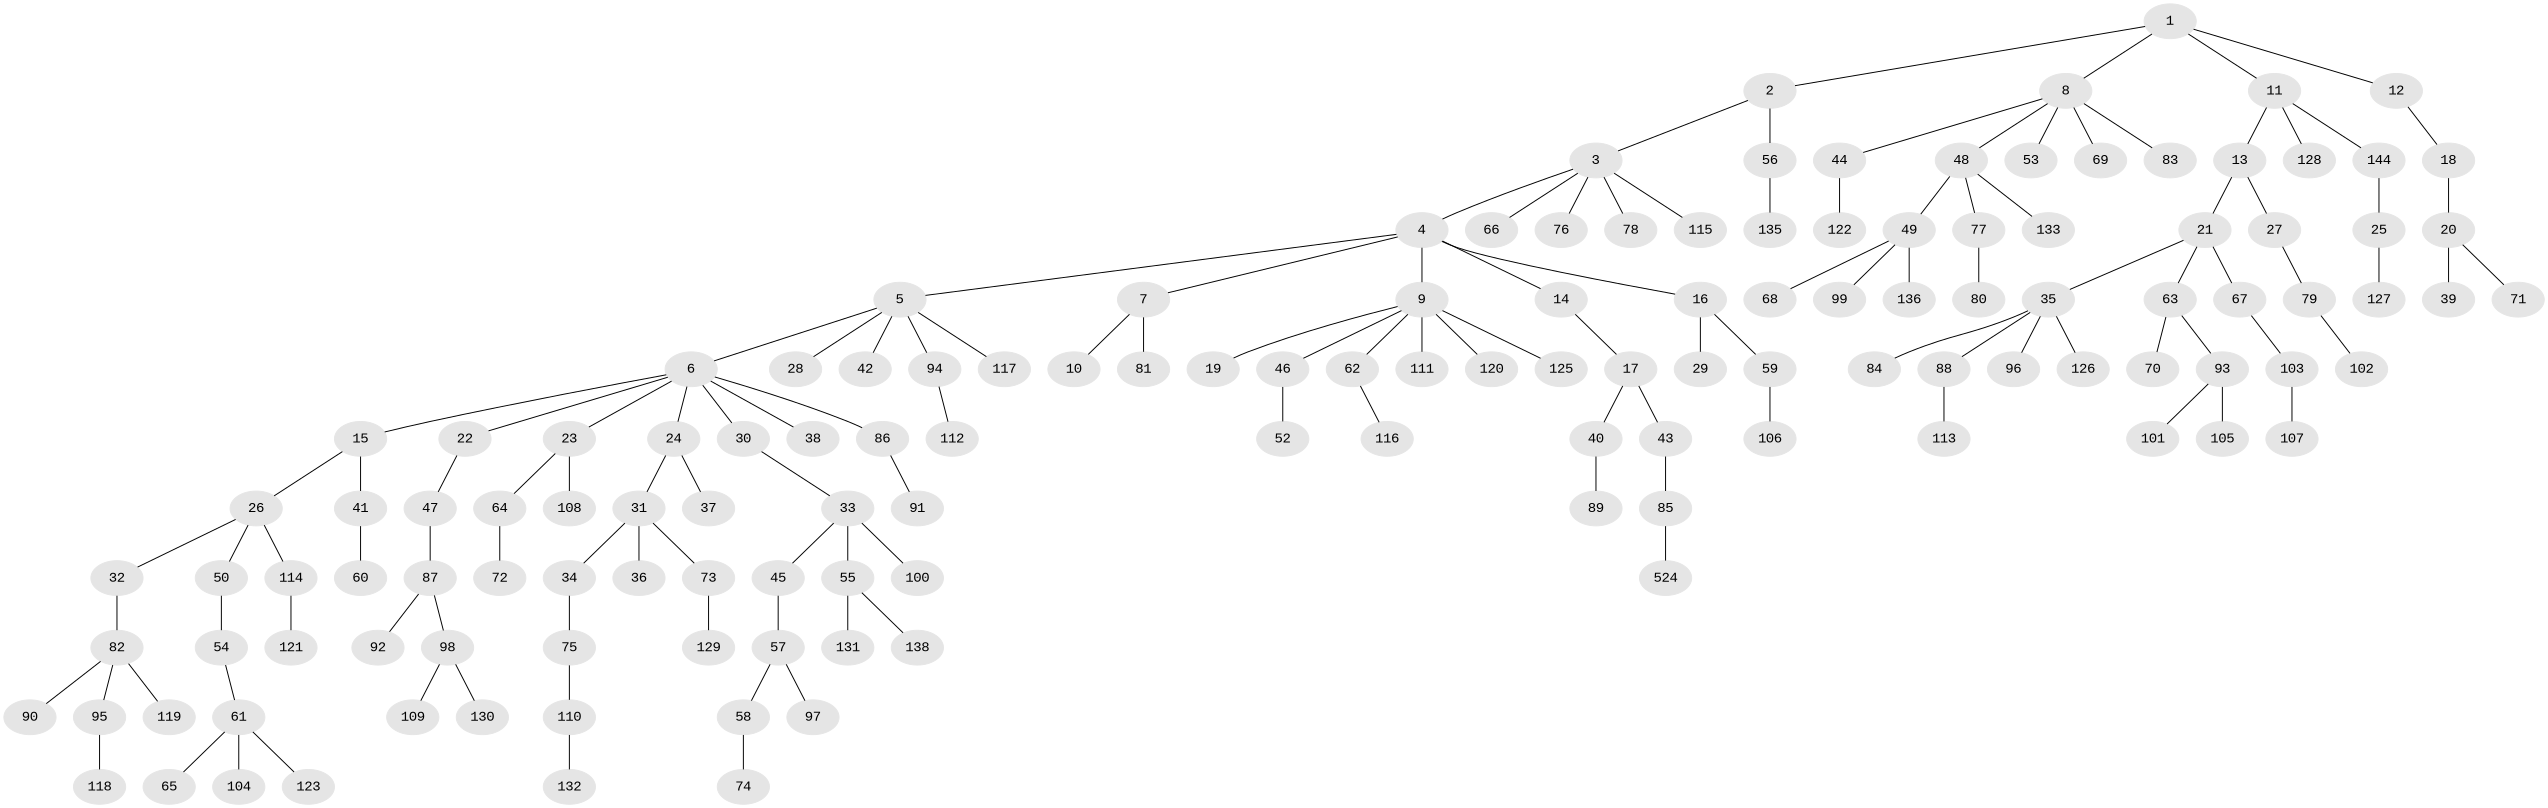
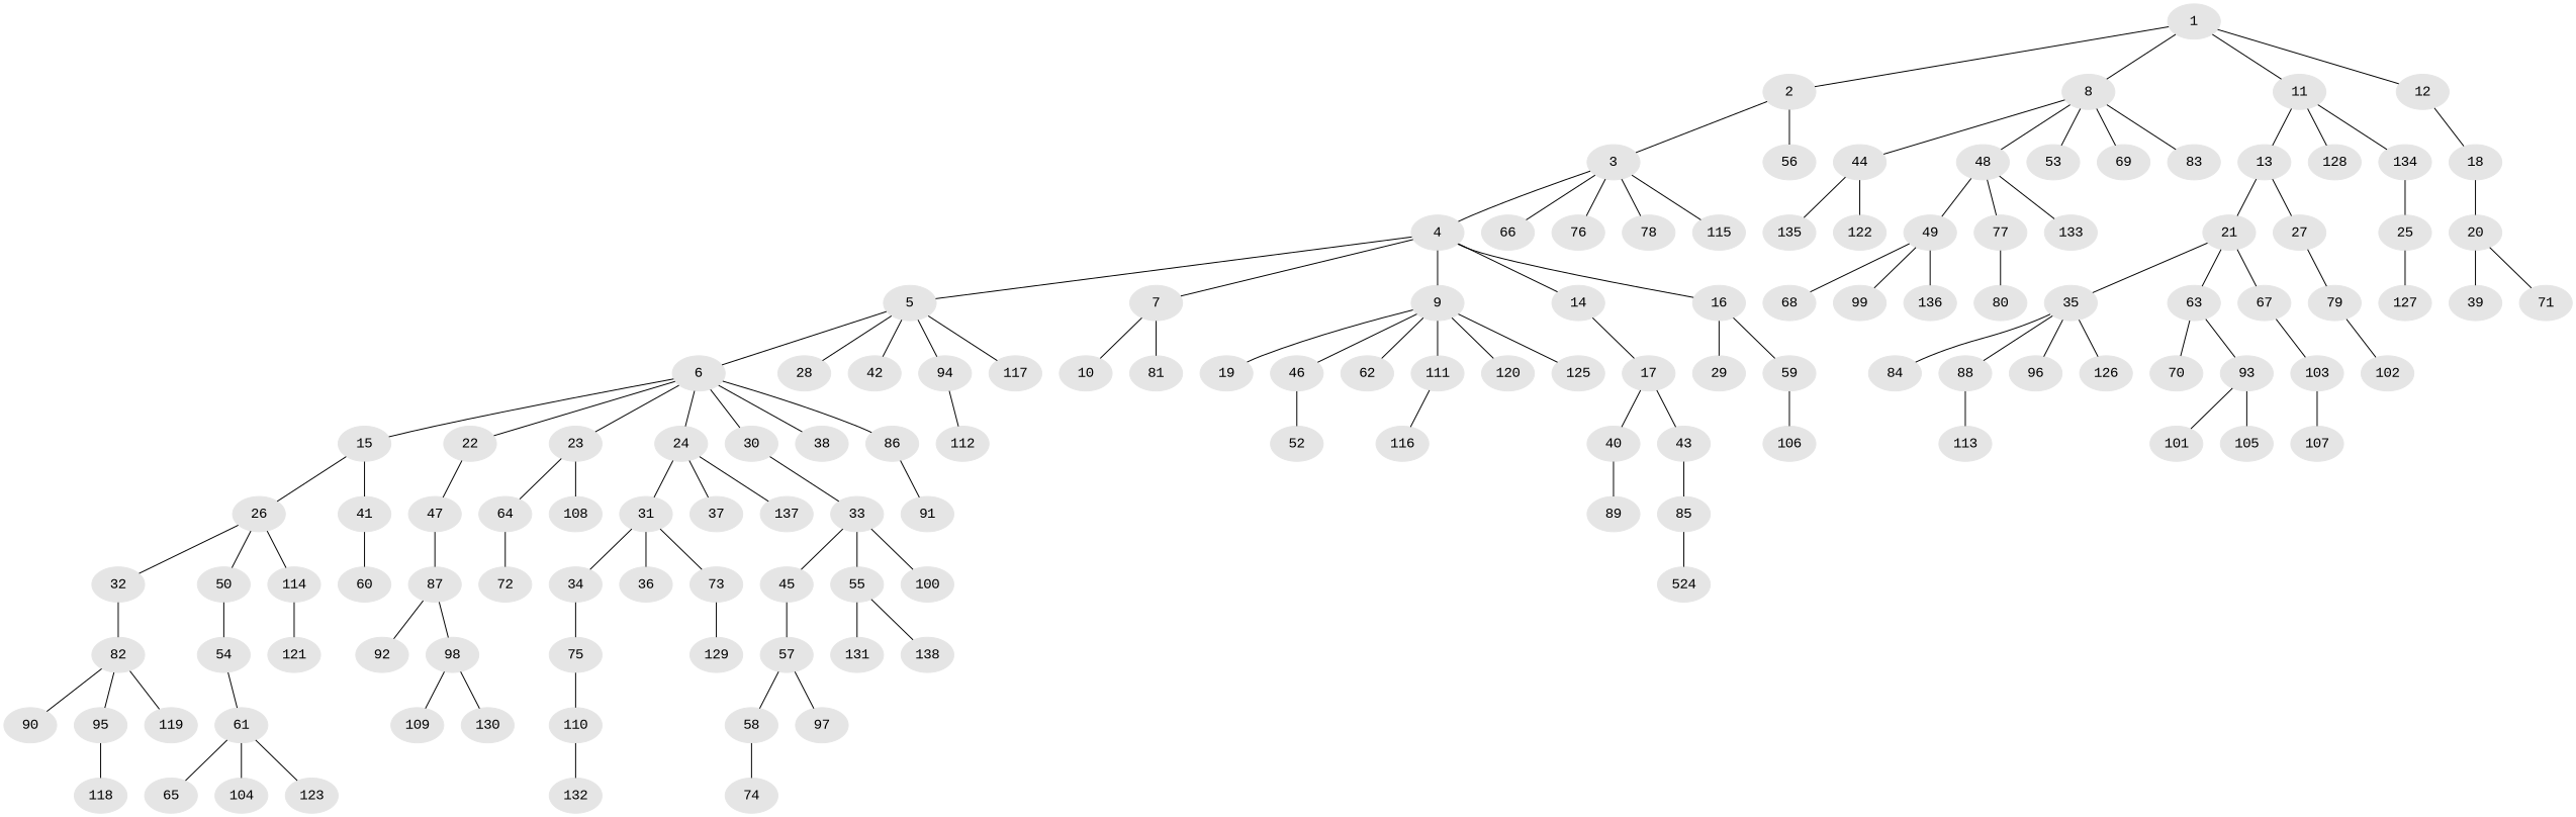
  graph {
    fontname="Liberation Mono"
    node [color=gray90 fontname="Liberation Mono" style=filled]
    edge [fontname="Liberation Mono"]
    1
    2
    8
    11
    12
    3
    56
    44
    48
    53
    69
    83
    13
    128
-   134 [label=144]
+   134
    18
    4
    66
    76
    78
    115
    135
    5
    7
    9
    14
    16
    6
    28
    42
    94
    117
    10
    81
    19
    46
    62
    111
    120
    125
    17
    29
    59
    15
    22
    23
    24
    30
    38
    86
    112
    26
    41
    47
    64
    108
    31
    37
+   137
    33
    91
    122
    49
    77
    133
    52
    116
    21
    27
    25
    20
    127
    35
    63
    67
    79
    40
    43
    32
    50
    114
    60
    106
    89
    85
    39
    71
    84
    88
    96
    126
    70
    93
    103
    87
    72
    34
    36
    73
    82
    54
    121
    102
    45
    55
    100
    75
    129
    90
    95
    119
    57
    131
    138
    110
    113
    n117 [label=524]
    58
    97
    92
    98
    68
    99
    136
    80
    61
    65
    104
    123
    74
    101
    105
    107
    132
    118
    109
    130
    1 -- 2
    1 -- 8
    1 -- 11
    1 -- 12
    2 -- 3
    2 -- 56
    8 -- 44
    8 -- 48
    8 -- 53
    8 -- 69
    8 -- 83
    11 -- 13
    11 -- 128
    11 -- 134
    12 -- 18
    3 -- 4
    3 -- 66
    3 -- 76
    3 -- 78
    3 -- 115
-   56 -- 135
+   44 -- 135
    44 -- 122
    48 -- 49
    48 -- 77
    48 -- 133
    13 -- 21
    13 -- 27
    134 -- 25
    18 -- 20
    4 -- 5
    4 -- 7
    4 -- 9
    4 -- 14
    4 -- 16
    5 -- 6
    5 -- 28
    5 -- 42
    5 -- 94
    5 -- 117
    7 -- 10
    7 -- 81
    9 -- 19
    9 -- 46
    9 -- 62
    9 -- 111
    9 -- 120
    9 -- 125
    14 -- 17
    16 -- 29
    16 -- 59
    6 -- 15
    6 -- 22
    6 -- 23
    6 -- 24
    6 -- 30
    6 -- 38
    6 -- 86
    94 -- 112
    46 -- 52
-   62 -- 116
+   111 -- 116
    17 -- 40
    17 -- 43
    59 -- 106
    15 -- 26
    15 -- 41
    22 -- 47
    23 -- 64
    23 -- 108
    24 -- 31
    24 -- 37
+   24 -- 137
    30 -- 33
    86 -- 91
    26 -- 32
    26 -- 50
    26 -- 114
    41 -- 60
    47 -- 87
    64 -- 72
    31 -- 34
    31 -- 36
    31 -- 73
    33 -- 45
    33 -- 55
    33 -- 100
    49 -- 68
    49 -- 99
    49 -- 136
    77 -- 80
    21 -- 35
    21 -- 63
    21 -- 67
    27 -- 79
    25 -- 127
    20 -- 39
    20 -- 71
    35 -- 84
    35 -- 88
    35 -- 96
    35 -- 126
    63 -- 70
    63 -- 93
    67 -- 103
    79 -- 102
    40 -- 89
    43 -- 85
    32 -- 82
    50 -- 54
    114 -- 121
    85 -- n117
    88 -- 113
    93 -- 101
    93 -- 105
    103 -- 107
    87 -- 92
    87 -- 98
    34 -- 75
    73 -- 129
    82 -- 90
    82 -- 95
    82 -- 119
    54 -- 61
    45 -- 57
    55 -- 131
    55 -- 138
    75 -- 110
    95 -- 118
    57 -- 58
    57 -- 97
    110 -- 132
    58 -- 74
    98 -- 109
    98 -- 130
    61 -- 65
    61 -- 104
    61 -- 123
  }
